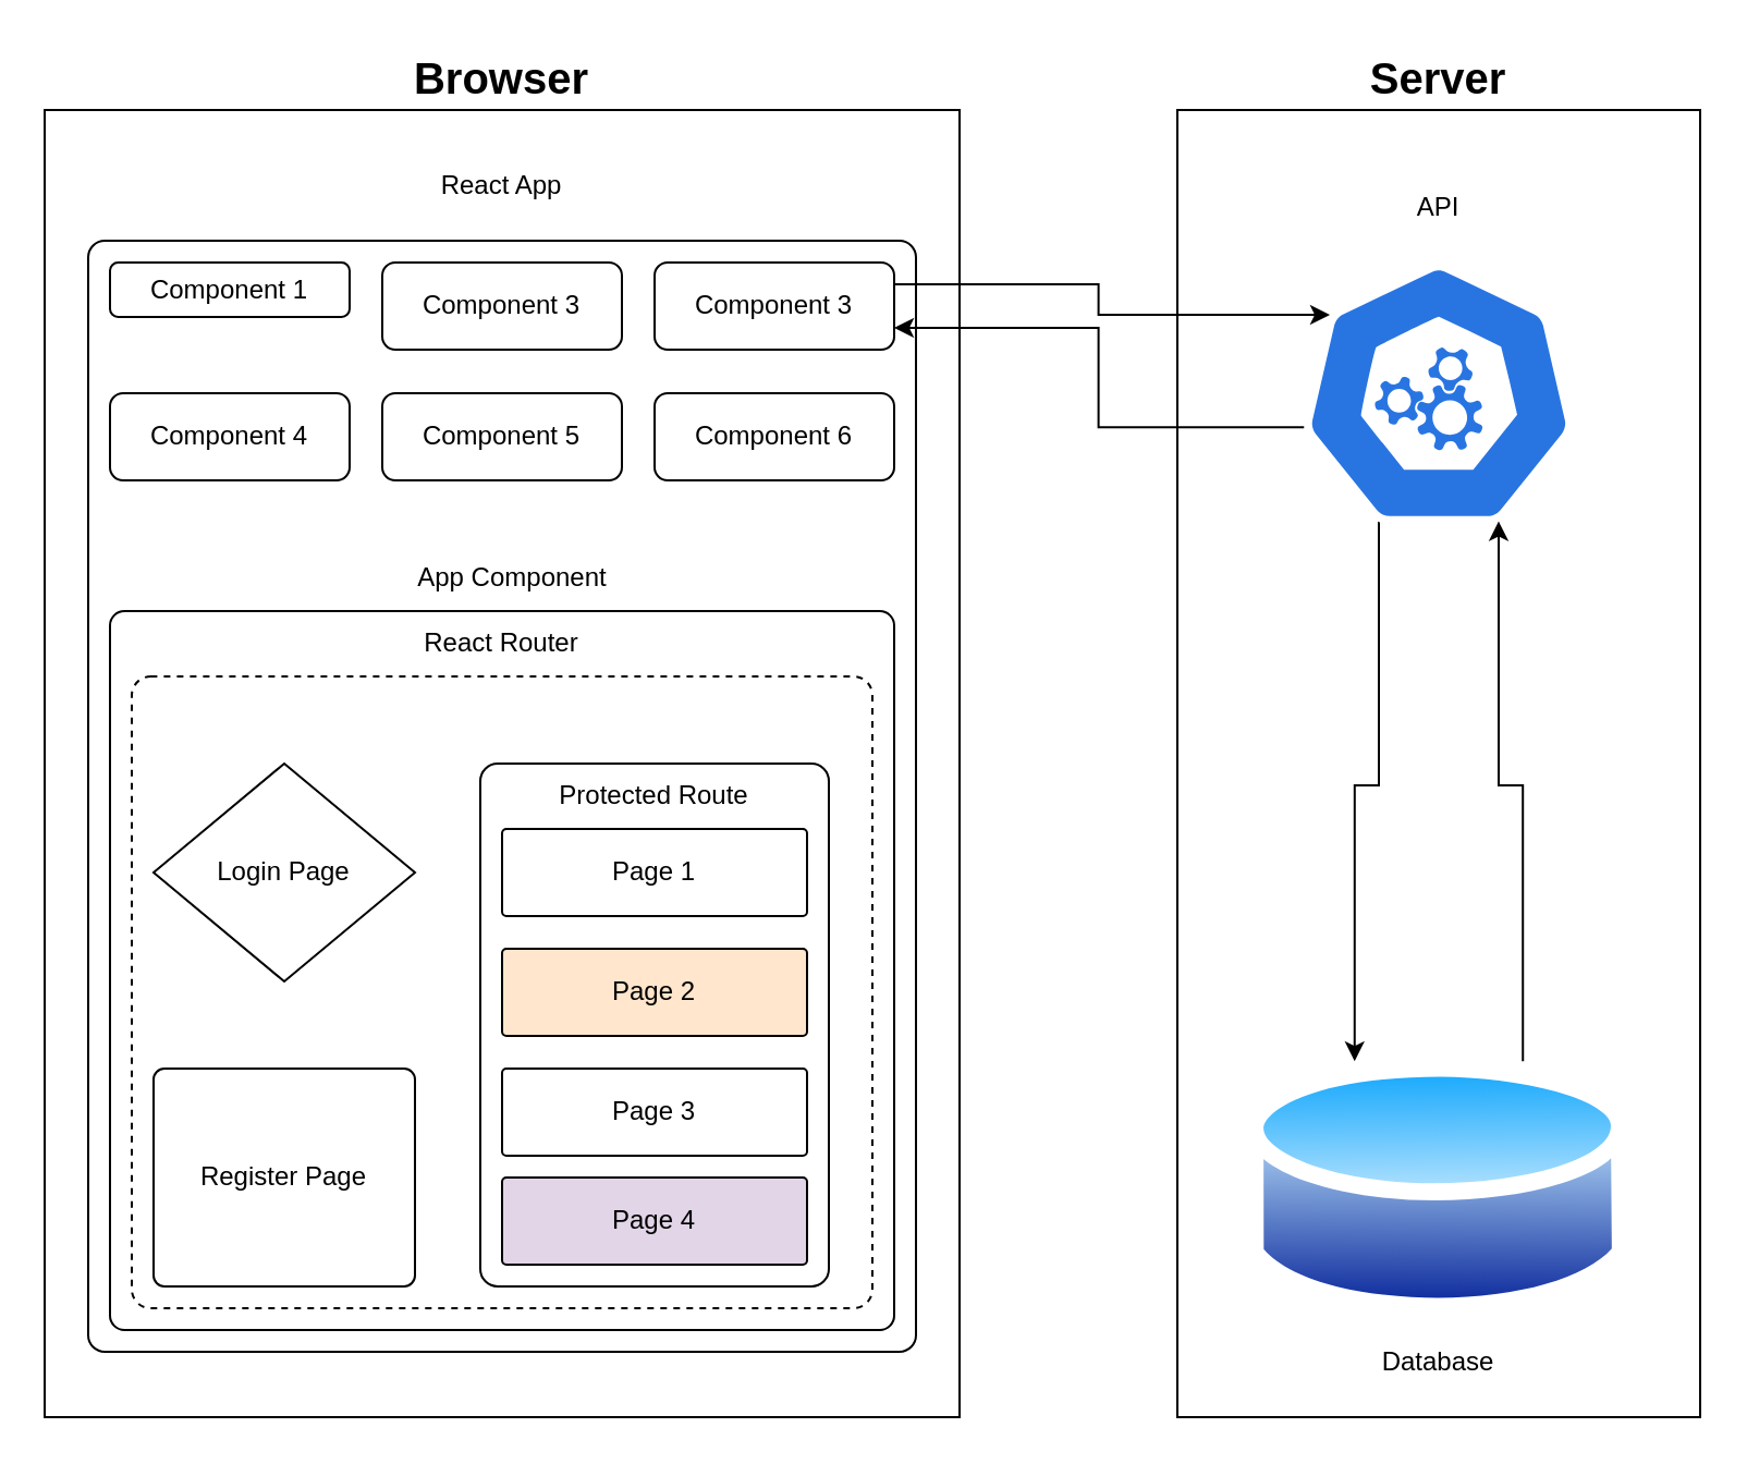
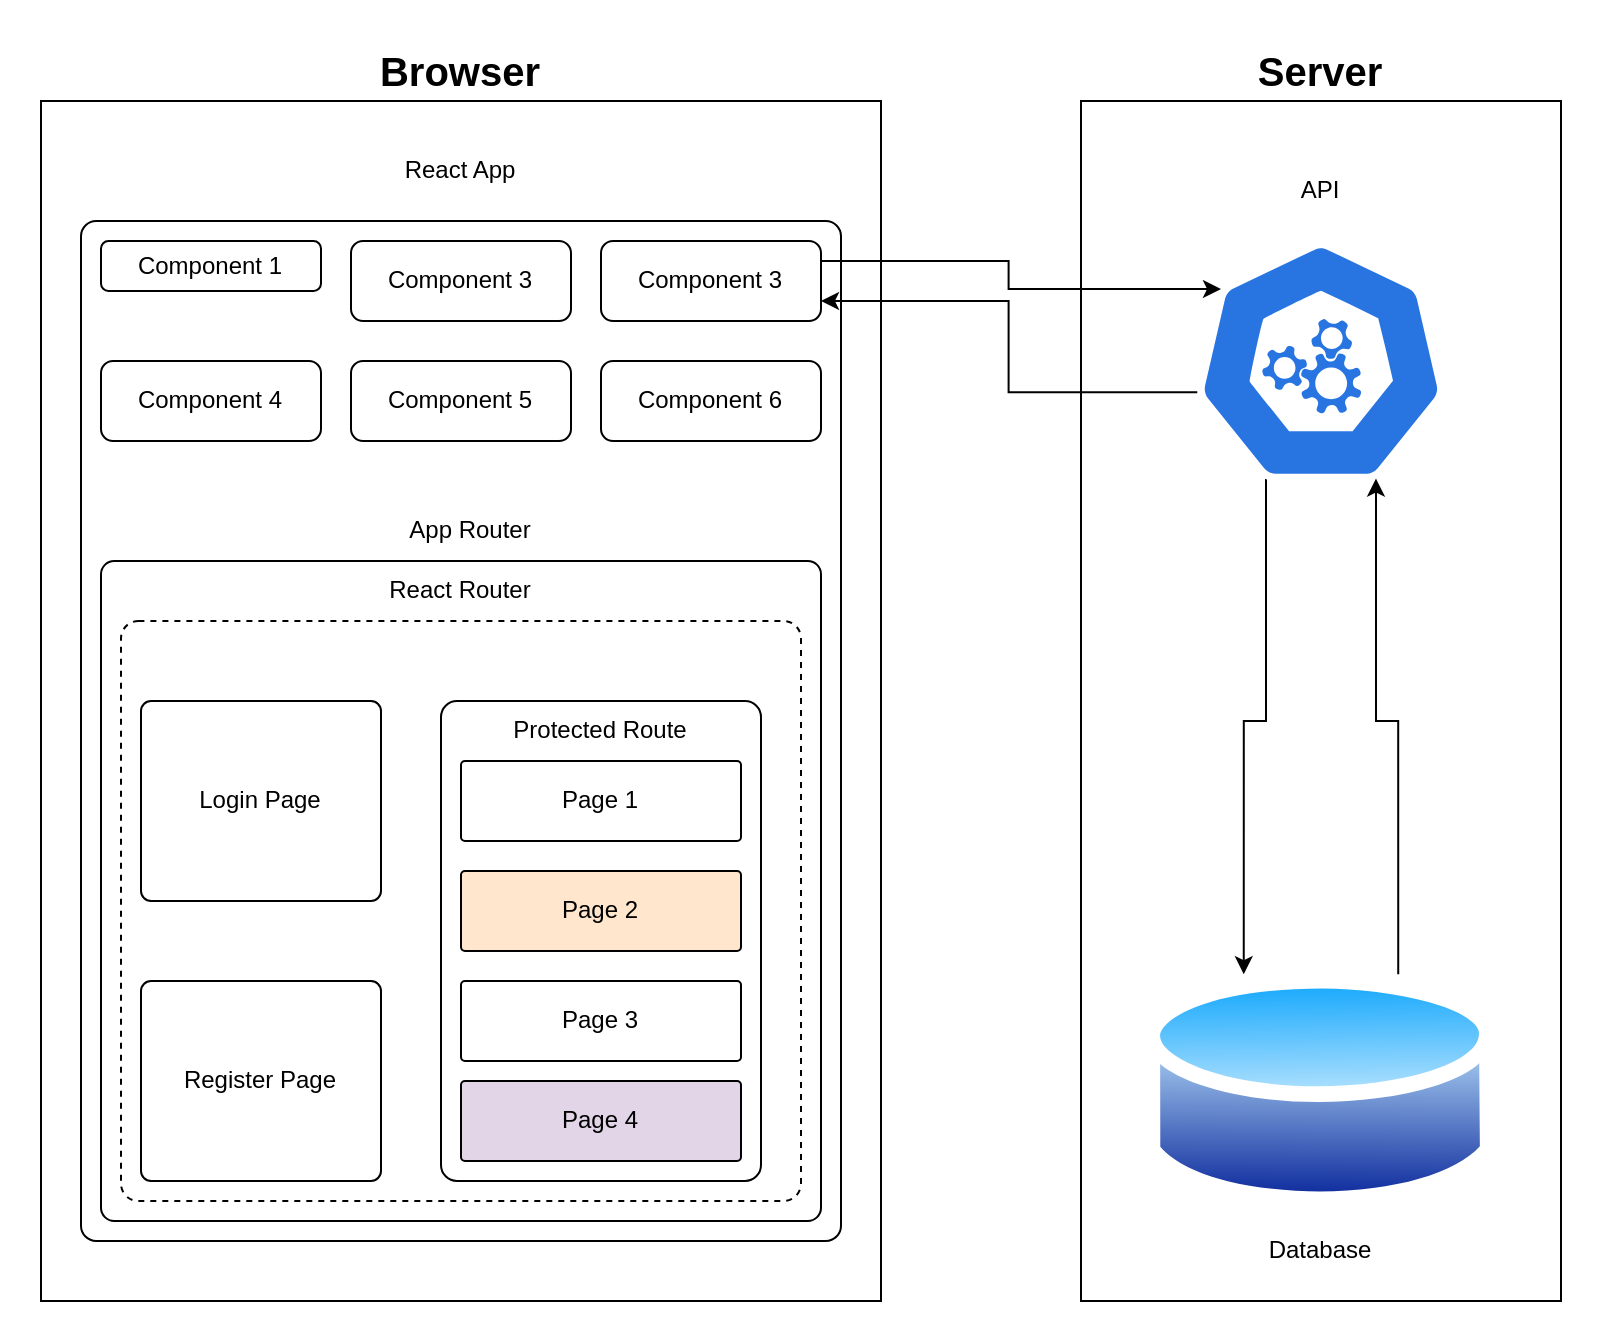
  <mxCell id="0" />
  <mxCell id="1" parent="0" />
  <mxCell id="2" value="" style="rounded=0;whiteSpace=wrap;html=1;" vertex="1" parent="1"><mxGeometry x="20" y="50" width="420" height="600" as="geometry" /></mxCell>
  <mxCell id="3" value="" style="rounded=0;whiteSpace=wrap;html=1;" vertex="1" parent="1"><mxGeometry x="540" y="50" width="240" height="600" as="geometry" /></mxCell>
  <mxCell id="4" value="Browser" style="text;html=1;strokeColor=none;fillColor=none;align=center;verticalAlign=middle;whiteSpace=wrap;rounded=0;fontSize=20;fontStyle=1" vertex="1" parent="1"><mxGeometry x="200" y="20" width="60" height="30" as="geometry" /></mxCell>
  <mxCell id="5" value="Server" style="text;html=1;strokeColor=none;fillColor=none;align=center;verticalAlign=middle;whiteSpace=wrap;rounded=0;fontSize=20;fontStyle=1" vertex="1" parent="1"><mxGeometry x="630" y="20" width="60" height="30" as="geometry" /></mxCell>
  <mxCell id="6" style="edgeStyle=orthogonalEdgeStyle;rounded=0;orthogonalLoop=1;jettySize=auto;html=1;exitX=0.28;exitY=0.99;exitDx=0;exitDy=0;exitPerimeter=0;entryX=0.25;entryY=0;entryDx=0;entryDy=0;" edge="1" parent="1" source="7" target="8"><mxGeometry relative="1" as="geometry" /></mxCell>
  <mxCell id="7" value="" style="aspect=fixed;sketch=0;html=1;dashed=0;whitespace=wrap;fillColor=#2875E2;strokeColor=#ffffff;points=[[0.005,0.63,0],[0.1,0.2,0],[0.9,0.2,0],[0.5,0,0],[0.995,0.63,0],[0.72,0.99,0],[0.5,1,0],[0.28,0.99,0]];shape=mxgraph.kubernetes.icon2;prIcon=api" vertex="1" parent="1"><mxGeometry x="597.5" y="120" width="125" height="120" as="geometry" /></mxCell>
  <mxCell id="8" value="" style="image;aspect=fixed;perimeter=ellipsePerimeter;html=1;align=center;shadow=0;dashed=0;spacingTop=3;image=img/lib/active_directory/database.svg;" vertex="1" parent="1"><mxGeometry x="572.16" y="480" width="175.68" height="130" as="geometry" /></mxCell>
  <mxCell id="9" value="API" style="text;html=1;strokeColor=none;fillColor=none;align=center;verticalAlign=middle;whiteSpace=wrap;rounded=0;" vertex="1" parent="1"><mxGeometry x="630" y="80" width="60" height="30" as="geometry" /></mxCell>
  <mxCell id="10" value="Database" style="text;html=1;strokeColor=none;fillColor=none;align=center;verticalAlign=middle;whiteSpace=wrap;rounded=0;" vertex="1" parent="1"><mxGeometry x="630" y="610" width="60" height="30" as="geometry" /></mxCell>
  <mxCell id="11" value="" style="rounded=1;whiteSpace=wrap;html=1;arcSize=2;" vertex="1" parent="1"><mxGeometry x="40" y="110" width="380" height="510" as="geometry" /></mxCell>
  <mxCell id="12" value="React App" style="text;html=1;strokeColor=none;fillColor=none;align=center;verticalAlign=middle;whiteSpace=wrap;rounded=0;" vertex="1" parent="1"><mxGeometry x="200" y="70" width="60" height="30" as="geometry" /></mxCell>
  <mxCell id="13" value="Component 1" style="rounded=1;whiteSpace=wrap;html=1;" vertex="1" parent="1"><mxGeometry x="50" y="120" width="110" height="25" as="geometry" /></mxCell>
  <mxCell id="14" value="Component 3" style="rounded=1;whiteSpace=wrap;html=1;" vertex="1" parent="1"><mxGeometry x="175" y="120" width="110" height="40" as="geometry" /></mxCell>
  <mxCell id="15" value="Component 3" style="rounded=1;whiteSpace=wrap;html=1;" vertex="1" parent="1"><mxGeometry x="300" y="120" width="110" height="40" as="geometry" /></mxCell>
  <mxCell id="16" value="Component 4" style="rounded=1;whiteSpace=wrap;html=1;" vertex="1" parent="1"><mxGeometry x="50" y="180" width="110" height="40" as="geometry" /></mxCell>
  <mxCell id="17" value="Component 5" style="rounded=1;whiteSpace=wrap;html=1;" vertex="1" parent="1"><mxGeometry x="175" y="180" width="110" height="40" as="geometry" /></mxCell>
  <mxCell id="18" value="Component 6" style="rounded=1;whiteSpace=wrap;html=1;" vertex="1" parent="1"><mxGeometry x="300" y="180" width="110" height="40" as="geometry" /></mxCell>
  <mxCell id="19" value="" style="rounded=1;whiteSpace=wrap;html=1;arcSize=2;" vertex="1" parent="1"><mxGeometry x="50" y="280" width="360" height="330" as="geometry" /></mxCell>
- <mxCell id="20" value="App Component" style="text;html=1;strokeColor=none;fillColor=none;align=center;verticalAlign=middle;whiteSpace=wrap;rounded=0;" vertex="1" parent="1"><mxGeometry x="190" y="250" width="90" height="30" as="geometry" /></mxCell>
+ <mxCell id="20" value="App Router" style="text;html=1;strokeColor=none;fillColor=none;align=center;verticalAlign=middle;whiteSpace=wrap;rounded=0;" vertex="1" parent="1"><mxGeometry x="190" y="250" width="90" height="30" as="geometry" /></mxCell>
  <mxCell id="21" style="edgeStyle=orthogonalEdgeStyle;rounded=0;orthogonalLoop=1;jettySize=auto;html=1;exitX=1;exitY=0.25;exitDx=0;exitDy=0;entryX=0.1;entryY=0.2;entryDx=0;entryDy=0;entryPerimeter=0;" edge="1" parent="1" source="15" target="7"><mxGeometry relative="1" as="geometry" /></mxCell>
  <mxCell id="22" style="edgeStyle=orthogonalEdgeStyle;rounded=0;orthogonalLoop=1;jettySize=auto;html=1;exitX=0.005;exitY=0.63;exitDx=0;exitDy=0;exitPerimeter=0;entryX=1;entryY=0.75;entryDx=0;entryDy=0;" edge="1" parent="1" source="7" target="15"><mxGeometry relative="1" as="geometry" /></mxCell>
  <mxCell id="23" style="edgeStyle=orthogonalEdgeStyle;rounded=0;orthogonalLoop=1;jettySize=auto;html=1;exitX=0.75;exitY=0;exitDx=0;exitDy=0;entryX=0.72;entryY=0.99;entryDx=0;entryDy=0;entryPerimeter=0;" edge="1" parent="1" source="8" target="7"><mxGeometry relative="1" as="geometry" /></mxCell>
  <mxCell id="24" value="" style="rounded=1;whiteSpace=wrap;html=1;arcSize=3;dashed=1;" vertex="1" parent="1"><mxGeometry x="60" y="310" width="340" height="290" as="geometry" /></mxCell>
  <mxCell id="25" value="React Router" style="text;html=1;strokeColor=none;fillColor=none;align=center;verticalAlign=middle;whiteSpace=wrap;rounded=0;" vertex="1" parent="1"><mxGeometry x="190" y="280" width="80" height="30" as="geometry" /></mxCell>
- <mxCell id="26" value="Login Page" style="rhombus;whiteSpace=wrap;html=1;arcSize=5;" vertex="1" parent="1"><mxGeometry x="70" y="350" width="120" height="100" as="geometry" /></mxCell>
+ <mxCell id="26" value="Login Page" style="rounded=1;whiteSpace=wrap;html=1;arcSize=5;" vertex="1" parent="1"><mxGeometry x="70" y="350" width="120" height="100" as="geometry" /></mxCell>
  <mxCell id="27" value="Register Page" style="rounded=1;whiteSpace=wrap;html=1;arcSize=5;" vertex="1" parent="1"><mxGeometry x="70" y="490" width="120" height="100" as="geometry" /></mxCell>
  <mxCell id="28" value="" style="rounded=1;whiteSpace=wrap;html=1;arcSize=5;" vertex="1" parent="1"><mxGeometry x="220" y="350" width="160" height="240" as="geometry" /></mxCell>
  <mxCell id="29" value="Protected Route" style="text;html=1;strokeColor=none;fillColor=none;align=center;verticalAlign=middle;whiteSpace=wrap;rounded=0;" vertex="1" parent="1"><mxGeometry x="255" y="350" width="90" height="30" as="geometry" /></mxCell>
  <mxCell id="30" value="Page 1" style="rounded=1;whiteSpace=wrap;html=1;arcSize=5;" vertex="1" parent="1"><mxGeometry x="230" y="380" width="140" height="40" as="geometry" /></mxCell>
  <mxCell id="31" value="Page 2" style="rounded=1;whiteSpace=wrap;html=1;arcSize=5;fillColor=#ffe6cc;" vertex="1" parent="1"><mxGeometry x="230" y="435" width="140" height="40" as="geometry" /></mxCell>
  <mxCell id="32" value="Page 3" style="rounded=1;whiteSpace=wrap;html=1;arcSize=5;" vertex="1" parent="1"><mxGeometry x="230" y="490" width="140" height="40" as="geometry" /></mxCell>
  <mxCell id="33" value="Page 4" style="rounded=1;whiteSpace=wrap;html=1;arcSize=5;fillColor=#e1d5e7;" vertex="1" parent="1"><mxGeometry x="230" y="540" width="140" height="40" as="geometry" /></mxCell>
